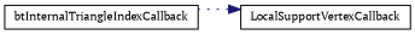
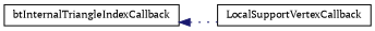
  digraph {
    rankdir=LR
    fontname="PT Serif"
    node [color=black fillcolor=white fontname="PT Serif" fontsize=10 shape=record style=filled]
    n1 [height=0.2 label=btInternalTriangleIndexCallback width=0.4]
    n2 [height=0.2 label=LocalSupportVertexCallback width=0.4]
-   n2 -> n1 [color=midnightblue dir=back fontname="PT Serif" fontsize=10 labelfontname=Helvetica labelfontsize=10 style=dotted]
+   n1 -> n2 [color=midnightblue dir=back fontname="PT Serif" fontsize=10 labelfontname=Helvetica labelfontsize=10 style=dotted]
  }
